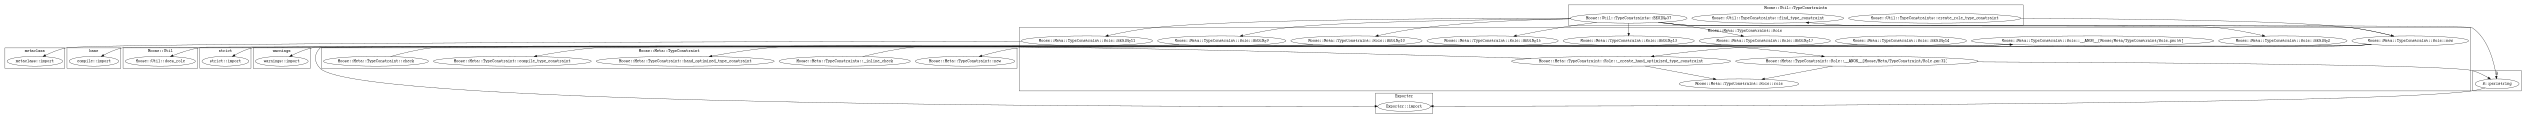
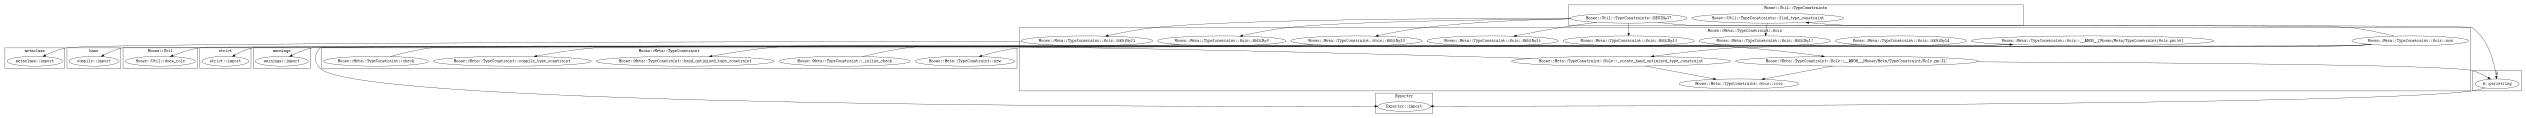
  digraph {
    fontname="Courier Prime"
    node [fontname="Courier Prime"]
    edge [fontname="Courier Prime"]
    "Moose::Meta::TypeConstraint::Role::BEGIN@15"
    "Moose::Meta::TypeConstraint::Role::BEGIN@11"
    "Moose::Meta::TypeConstraint::Role::BEGIN@17"
    "Moose::Meta::TypeConstraint::Role::__ANON__[Moose/Meta/TypeConstraint/Role.pm:56]"
    "Moose::Meta::TypeConstraint::Role::BEGIN@9"
    "Moose::Meta::TypeConstraint::Role::BEGIN@10"
    "Moose::Meta::TypeConstraint::Role::BEGIN@14"
-   "Moose::Meta::TypeConstraint::Role::BEGIN@2"
    "Moose::Meta::TypeConstraint::Role::_create_hand_optimized_type_constraint"
    "Moose::Meta::TypeConstraint::Role::__ANON__[Moose/Meta/TypeConstraint/Role.pm:32]"
    "Moose::Meta::TypeConstraint::Role::role"
    "Moose::Meta::TypeConstraint::Role::new"
    "Moose::Meta::TypeConstraint::Role::BEGIN@13"
    "warnings::import"
    "metaclass::import"
    n16 [label="compile::import"]
    "Exporter::import"
    "B::perlstring"
    "Moose::Meta::TypeConstraint::compile_type_constraint"
-   "Moose::Meta::TypeConstraint::_inline_check" [label="Moose::Meta::TypeConstraints::_inline_check"]
+   "Moose::Meta::TypeConstraint::_inline_check"
    "Moose::Meta::TypeConstraint::hand_optimized_type_constraint"
    "Moose::Meta::TypeConstraint::check"
    "Moose::Meta::TypeConstraint::new"
    "Moose::Util::TypeConstraints::BEGIN@37"
    "Moose::Util::TypeConstraints::find_type_constraint"
-   "Moose::Util::TypeConstraints::create_role_type_constraint"
    "Moose::Util::does_role"
    "strict::import"
    subgraph cluster_1 {
      label="Moose::Meta::TypeConstraint::Role"
      "Moose::Meta::TypeConstraint::Role::BEGIN@15"
      "Moose::Meta::TypeConstraint::Role::BEGIN@11"
      "Moose::Meta::TypeConstraint::Role::BEGIN@17"
      "Moose::Meta::TypeConstraint::Role::__ANON__[Moose/Meta/TypeConstraint/Role.pm:56]"
      "Moose::Meta::TypeConstraint::Role::BEGIN@9"
      "Moose::Meta::TypeConstraint::Role::BEGIN@10"
      "Moose::Meta::TypeConstraint::Role::BEGIN@14"
-     "Moose::Meta::TypeConstraint::Role::BEGIN@2"
      "Moose::Meta::TypeConstraint::Role::_create_hand_optimized_type_constraint"
      "Moose::Meta::TypeConstraint::Role::__ANON__[Moose/Meta/TypeConstraint/Role.pm:32]"
      "Moose::Meta::TypeConstraint::Role::role"
      "Moose::Meta::TypeConstraint::Role::new"
      "Moose::Meta::TypeConstraint::Role::BEGIN@13"
    }
    subgraph cluster_2 {
      label=warnings
      "warnings::import"
    }
    subgraph cluster_3 {
      label=metaclass
      "metaclass::import"
    }
    subgraph cluster_4 {
      label=base
      n16
    }
    subgraph cluster_5 {
      label=Exporter
      "Exporter::import"
    }
    subgraph cluster_6 {
      label=B
      "B::perlstring"
    }
    subgraph cluster_7 {
      label="Moose::Meta::TypeConstraint"
      "Moose::Meta::TypeConstraint::compile_type_constraint"
      "Moose::Meta::TypeConstraint::_inline_check"
      "Moose::Meta::TypeConstraint::hand_optimized_type_constraint"
      "Moose::Meta::TypeConstraint::check"
      "Moose::Meta::TypeConstraint::new"
    }
    subgraph cluster_8 {
      label="Moose::Util::TypeConstraints"
      "Moose::Util::TypeConstraints::BEGIN@37"
      "Moose::Util::TypeConstraints::find_type_constraint"
-     "Moose::Util::TypeConstraints::create_role_type_constraint"
    }
    subgraph cluster_9 {
      label="Moose::Util"
      "Moose::Util::does_role"
    }
    subgraph cluster_10 {
      label="strict"
      "strict::import"
    }
    "Moose::Meta::TypeConstraint::Role::BEGIN@11" -> "metaclass::import"
    "Moose::Meta::TypeConstraint::Role::BEGIN@17" -> n16
    "Moose::Meta::TypeConstraint::Role::__ANON__[Moose/Meta/TypeConstraint/Role.pm:56]" -> "Moose::Util::does_role"
    "Moose::Meta::TypeConstraint::Role::BEGIN@9" -> "strict::import"
    "Moose::Meta::TypeConstraint::Role::BEGIN@10" -> "warnings::import"
    "Moose::Meta::TypeConstraint::Role::BEGIN@14" -> "Exporter::import"
    "Moose::Meta::TypeConstraint::Role::_create_hand_optimized_type_constraint" -> "Moose::Meta::TypeConstraint::Role::role"
    "Moose::Meta::TypeConstraint::Role::_create_hand_optimized_type_constraint" -> "Moose::Meta::TypeConstraint::hand_optimized_type_constraint"
    "Moose::Meta::TypeConstraint::Role::__ANON__[Moose/Meta/TypeConstraint/Role.pm:32]" -> "Moose::Meta::TypeConstraint::Role::role"
    "Moose::Meta::TypeConstraint::Role::__ANON__[Moose/Meta/TypeConstraint/Role.pm:32]" -> "B::perlstring"
    "Moose::Meta::TypeConstraint::Role::new" -> "Moose::Meta::TypeConstraint::Role::_create_hand_optimized_type_constraint"
    "Moose::Meta::TypeConstraint::Role::new" -> "Moose::Meta::TypeConstraint::compile_type_constraint"
    "Moose::Meta::TypeConstraint::Role::new" -> "Moose::Meta::TypeConstraint::new"
    "Moose::Meta::TypeConstraint::Role::new" -> "Moose::Util::TypeConstraints::find_type_constraint"
    "B::perlstring" -> "Exporter::import"
    "Moose::Meta::TypeConstraint::_inline_check" -> "Moose::Meta::TypeConstraint::Role::__ANON__[Moose/Meta/TypeConstraint/Role.pm:32]"
    "Moose::Meta::TypeConstraint::check" -> "Moose::Meta::TypeConstraint::Role::__ANON__[Moose/Meta/TypeConstraint/Role.pm:56]"
    "Moose::Util::TypeConstraints::BEGIN@37" -> "Moose::Meta::TypeConstraint::Role::BEGIN@15"
    "Moose::Util::TypeConstraints::BEGIN@37" -> "Moose::Meta::TypeConstraint::Role::BEGIN@11"
-   "Moose::Util::TypeConstraints::BEGIN@37" -> "Moose::Meta::TypeConstraint::Role::BEGIN@17"
+   "Moose::Util::TypeConstraints::find_type_constraint" -> "Moose::Meta::TypeConstraint::Role::BEGIN@17"
    "Moose::Util::TypeConstraints::BEGIN@37" -> "Moose::Meta::TypeConstraint::Role::BEGIN@9"
    "Moose::Util::TypeConstraints::BEGIN@37" -> "Moose::Meta::TypeConstraint::Role::BEGIN@10"
-   "Moose::Util::TypeConstraints::BEGIN@37" -> "Moose::Meta::TypeConstraint::Role::BEGIN@2"
    "Moose::Util::TypeConstraints::BEGIN@37" -> "Moose::Meta::TypeConstraint::Role::BEGIN@13"
    "Moose::Util::TypeConstraints::BEGIN@37" -> "B::perlstring"
-   "Moose::Util::TypeConstraints::create_role_type_constraint" -> "Moose::Meta::TypeConstraint::Role::new"
  }
